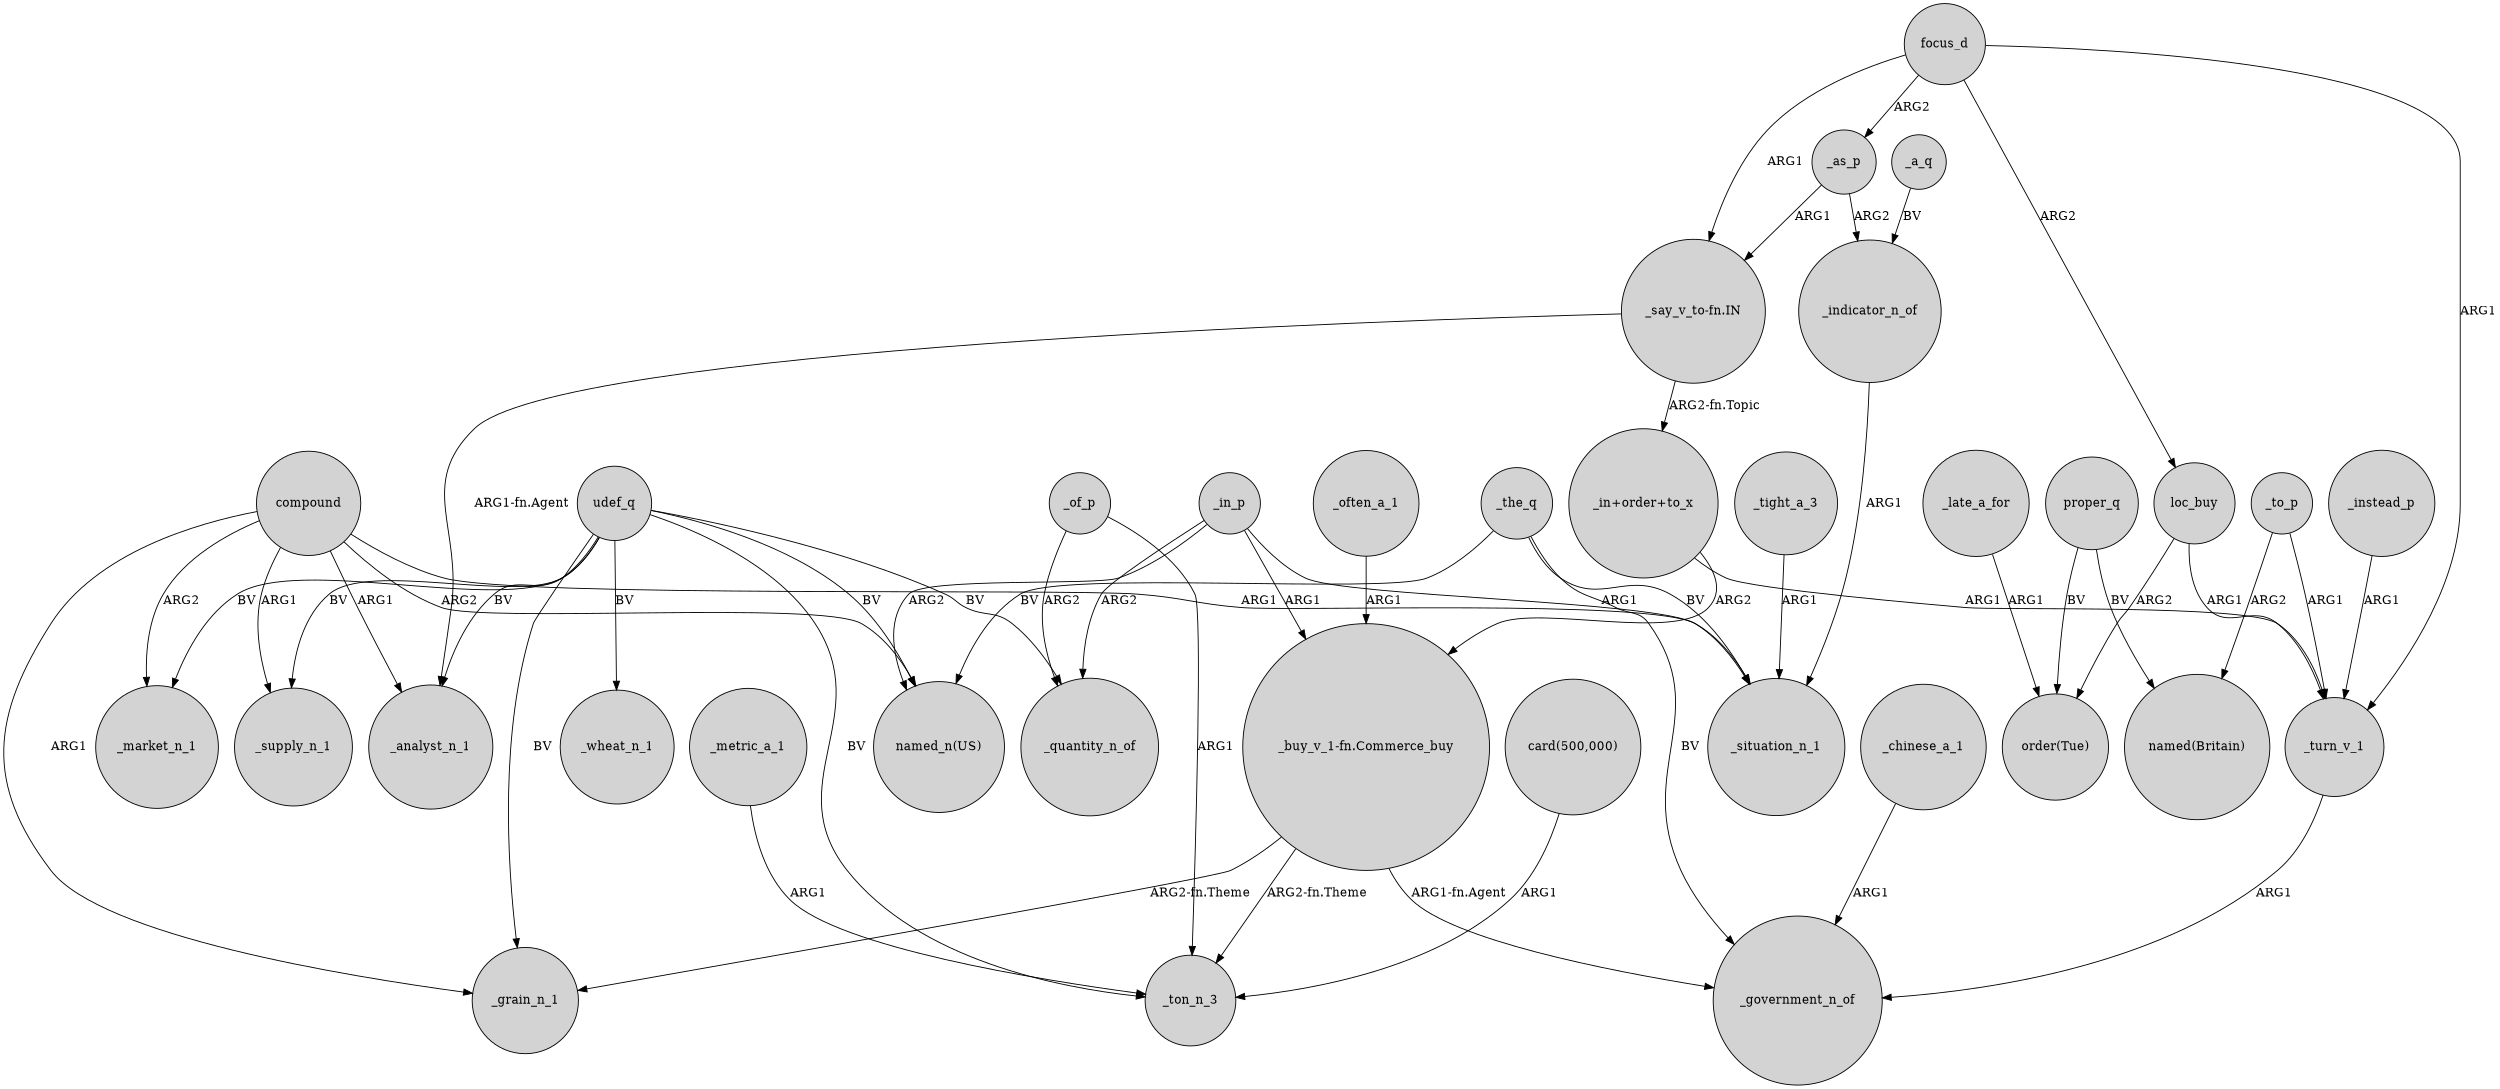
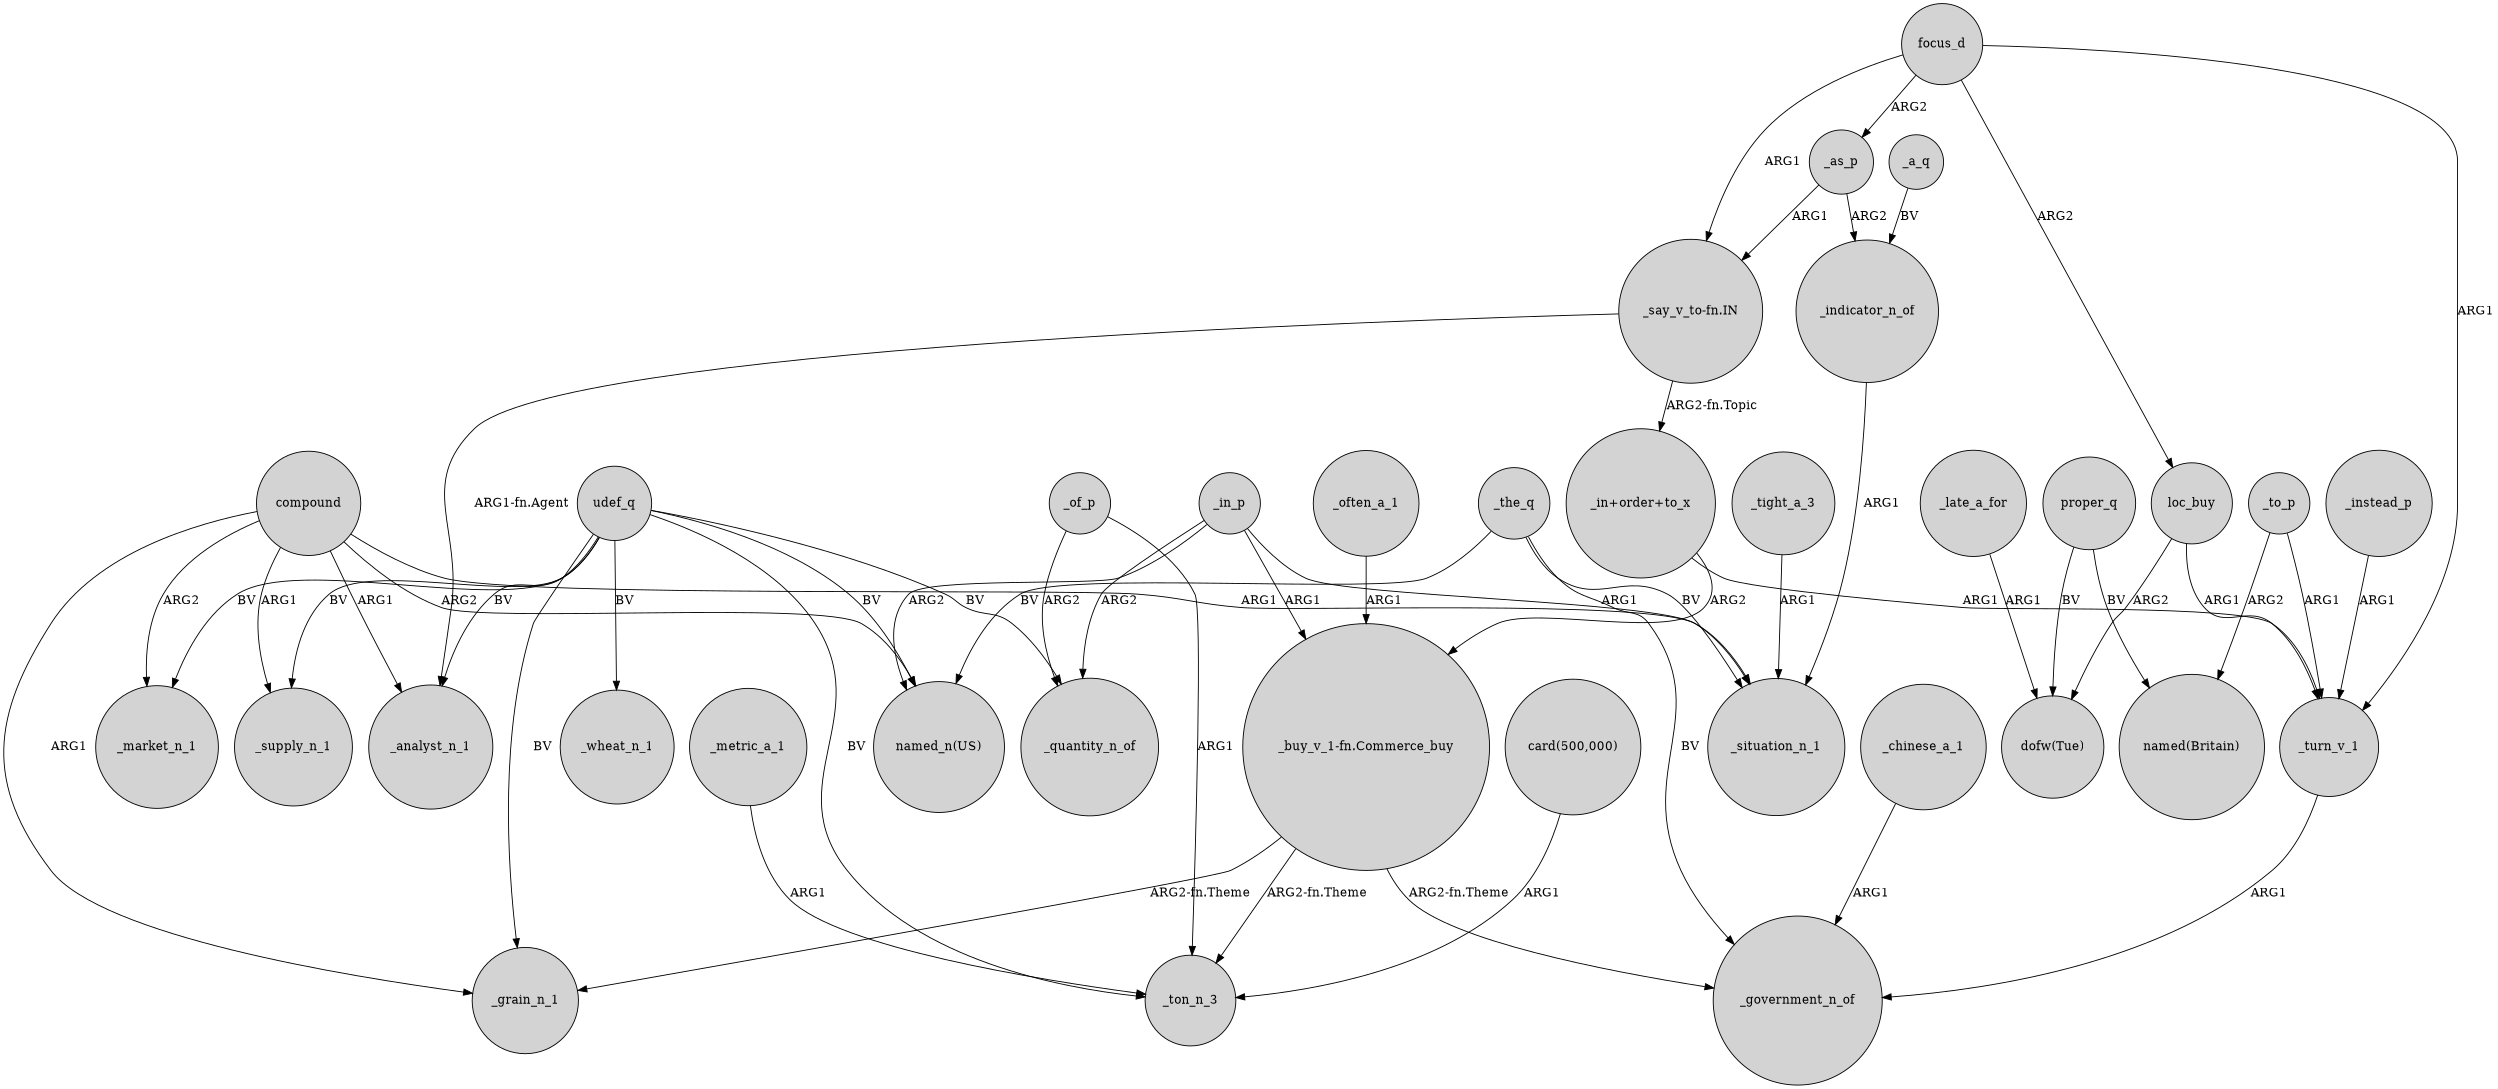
  digraph {
    node [shape=circle style=filled]
    compound
    _market_n_1
    "named_n(US)"
    _grain_n_1
    _situation_n_1
    _supply_n_1
    _analyst_n_1
    n8 [label=loc_buy]
    focus_d
    _as_p
    _turn_v_1
    "_say_v_to-fn.IN"
-   "dofw(Tue)" [label="order(Tue)"]
+   "dofw(Tue)"
    _indicator_n_of
    _government_n_of
    "_in+order+to_x"
    udef_q
    _wheat_n_1
    n19 [label=_ton_n_3]
    _quantity_n_of
    _of_p
    "_buy_v_1-fn.Commerce_buy"
    _often_a_1
    _to_p
    "named(Britain)"
    _in_p
    _instead_p
    _the_q
    proper_q
    _late_a_for
    "card(500,000)"
    _a_q
    _metric_a_1
    _chinese_a_1
    n35 [label=_tight_a_3]
    compound -> _market_n_1 [label=ARG2]
    compound -> "named_n(US)" [label=ARG2]
    compound -> _grain_n_1 [label=ARG1]
    compound -> _situation_n_1 [label=ARG1]
    compound -> _supply_n_1 [label=ARG1]
    compound -> _analyst_n_1 [label=ARG1]
    n8 -> _turn_v_1 [label=ARG1]
    n8 -> "dofw(Tue)" [label=ARG2]
    focus_d -> n8 [label=ARG2]
    focus_d -> _as_p [label=ARG2]
    focus_d -> _turn_v_1 [label=ARG1]
    focus_d -> "_say_v_to-fn.IN" [label=ARG1]
    _as_p -> "_say_v_to-fn.IN" [label=ARG1]
    _as_p -> _indicator_n_of [label=ARG2]
    _turn_v_1 -> _government_n_of [label=ARG1]
    "_say_v_to-fn.IN" -> _analyst_n_1 [label="ARG1-fn.Agent"]
    "_say_v_to-fn.IN" -> "_in+order+to_x" [label="ARG2-fn.Topic"]
    _indicator_n_of -> _situation_n_1 [label=ARG1]
    "_in+order+to_x" -> _turn_v_1 [label=ARG1]
    "_in+order+to_x" -> "_buy_v_1-fn.Commerce_buy" [label=ARG2]
    udef_q -> _market_n_1 [label=BV]
    udef_q -> "named_n(US)" [label=BV]
    udef_q -> _grain_n_1 [label=BV]
    udef_q -> _supply_n_1 [label=BV]
    udef_q -> _analyst_n_1 [label=BV]
    udef_q -> _wheat_n_1 [label=BV]
    udef_q -> n19 [label=BV]
    udef_q -> _quantity_n_of [label=BV]
    _of_p -> n19 [label=ARG1]
    _of_p -> _quantity_n_of [label=ARG2]
    "_buy_v_1-fn.Commerce_buy" -> _grain_n_1 [label="ARG2-fn.Theme"]
-   "_buy_v_1-fn.Commerce_buy" -> _government_n_of [label="ARG1-fn.Agent"]
+   "_buy_v_1-fn.Commerce_buy" -> _government_n_of [label="ARG2-fn.Theme"]
    "_buy_v_1-fn.Commerce_buy" -> n19 [label="ARG2-fn.Theme"]
    _often_a_1 -> "_buy_v_1-fn.Commerce_buy" [label=ARG1]
    _to_p -> _turn_v_1 [label=ARG1]
    _to_p -> "named(Britain)" [label=ARG2]
    _in_p -> "named_n(US)" [label=ARG2]
    _in_p -> _situation_n_1 [label=ARG1]
    _in_p -> _quantity_n_of [label=ARG2]
    _in_p -> "_buy_v_1-fn.Commerce_buy" [label=ARG1]
    _instead_p -> _turn_v_1 [label=ARG1]
    _the_q -> "named_n(US)" [label=BV]
    _the_q -> _situation_n_1 [label=BV]
    _the_q -> _government_n_of [label=BV]
    proper_q -> "dofw(Tue)" [label=BV]
    proper_q -> "named(Britain)" [label=BV]
    _late_a_for -> "dofw(Tue)" [label=ARG1]
    "card(500,000)" -> n19 [label=ARG1]
    _a_q -> _indicator_n_of [label=BV]
    _metric_a_1 -> n19 [label=ARG1]
    _chinese_a_1 -> _government_n_of [label=ARG1]
    n35 -> _situation_n_1 [label=ARG1]
  }
